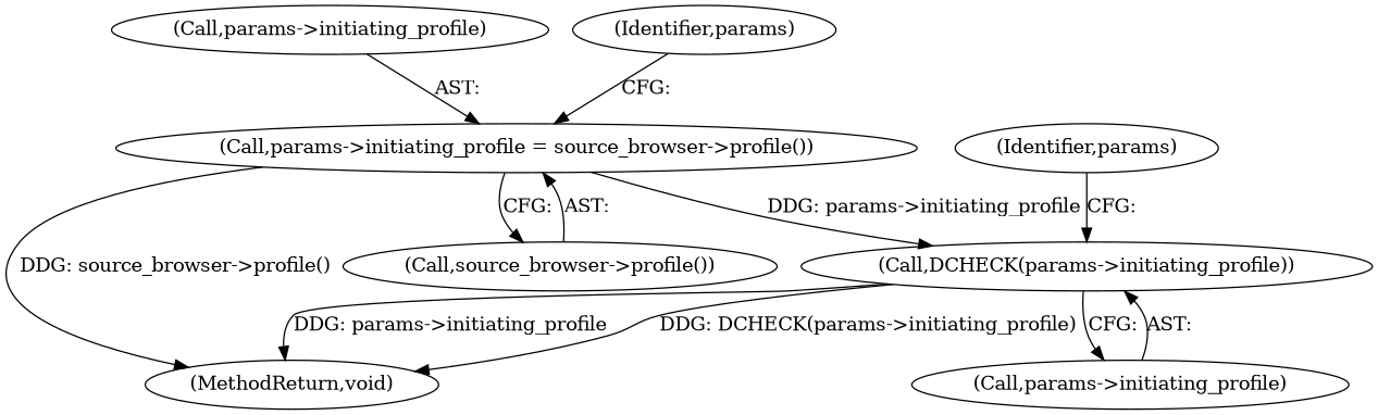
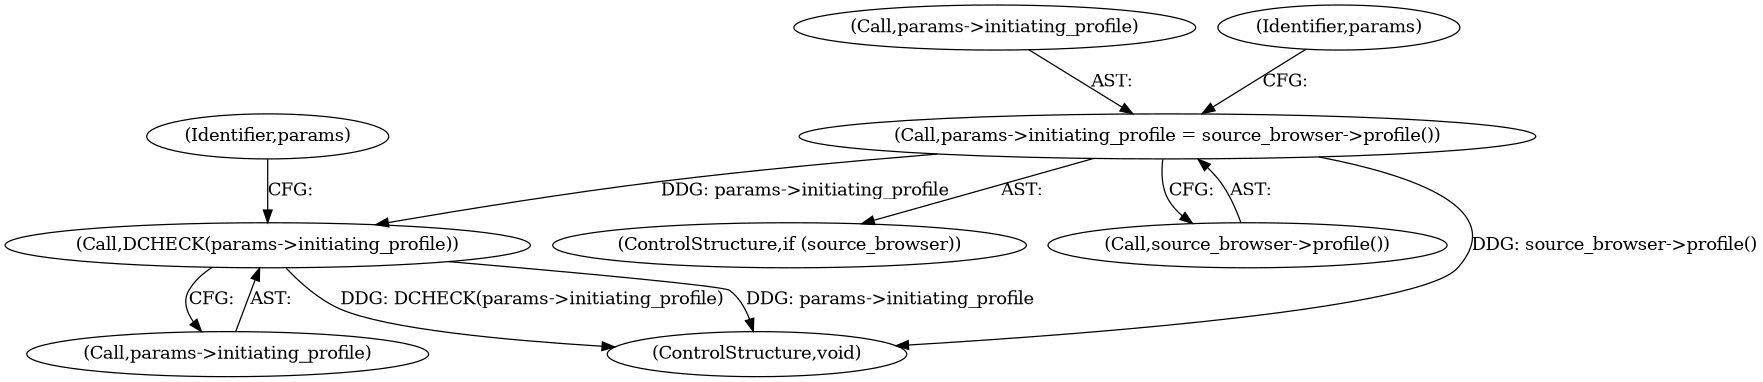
  digraph {
    n1 [label="(Call,params->initiating_profile = source_browser->profile())"]
    n2 [label="(Call,DCHECK(params->initiating_profile))"]
+   n3 [label="(ControlStructure,if (source_browser))"]
    n4 [label="(Call,source_browser->profile())"]
-   n5 [label="(MethodReturn,void)"]
+   n5 [label="(ControlStructure,void)"]
    n6 [label="(Call,params->initiating_profile)"]
    n7 [label="(Call,params->initiating_profile)"]
    n8 [label="(Identifier,params)"]
    n9 [label="(Identifier,params)"]
    n1 -> n2 [label="DDG: params->initiating_profile"]
+   n1 -> n3 [label="AST: "]
    n1 -> n4 [label="CFG: "]
    n1 -> n5 [label="DDG: source_browser->profile()"]
    n2 -> n5 [label="DDG: params->initiating_profile"]
    n2 -> n5 [label="DDG: DCHECK(params->initiating_profile)"]
    n2 -> n6 [label="CFG: "]
    n4 -> n1 [label="AST: "]
    n6 -> n2 [label="AST: "]
    n7 -> n1 [label="AST: "]
    n8 -> n1 [label="CFG: "]
    n9 -> n2 [label="CFG: "]
  }
